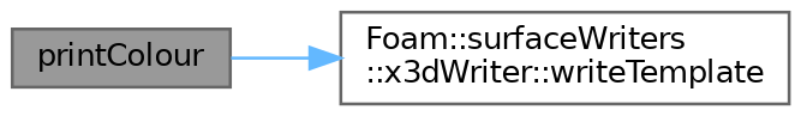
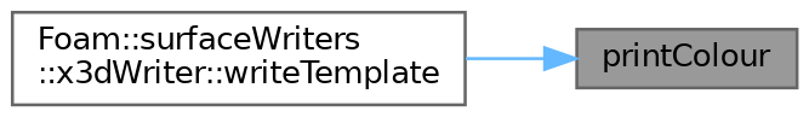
  digraph {
    rankdir=RL
    node [fontname=Helvetica fontsize=10 shape=box style=filled]
    n1 [color=gray40 fillcolor=grey60 fontcolor=black height=0.2 label=printColour width=0.4]
    n2 [color=grey40 fillcolor=white height=0.2 label="Foam::surfaceWriters\l::x3dWriter::writeTemplate" width=0.4]
-   n2 -> n1 [color=steelblue1 dir=back fontname=Helvetica fontsize=10 labelfontname=Helvetica labelfontsize=10 style=solid]
+   n1 -> n2 [color=steelblue1 dir=back fontname=Helvetica fontsize=10 labelfontname=Helvetica labelfontsize=10 style=solid]
  }
